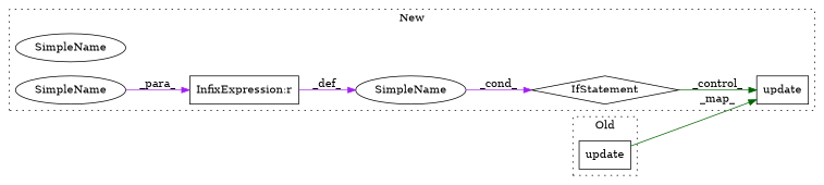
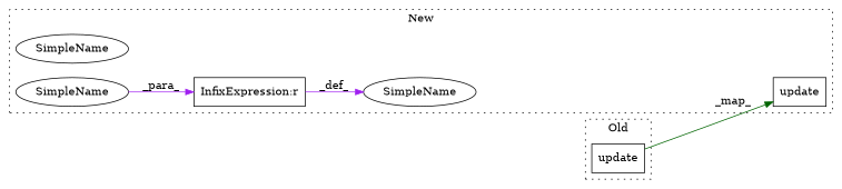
  digraph {
    rankdir=LR
    node [a=42 l="7,1" s=3621 shape=box]
    edge [color=purple]
    n1 [a=32 label=update s="3669,3677"]
    n2 [label=SimpleName shape=ellipse l="" s=""]
-   n3 [a=25 l="4,2" label=IfStatement s="3617,3635" shape=diamond]
    n4 [a=27 l=3 label="InfixExpression:r" s=3622]
    n5 [l=1 label=SimpleName shape=ellipse]
    n6 [l=1 label=SimpleName shape=ellipse]
    n7 [a=32 label=update s="3611,3619"]
    subgraph cluster_1 {
      label=New
      style=dotted
      n1
      n2
-     n3
      n4
      n5
      n6
    }
    subgraph cluster_2 {
      label=Old
      style=dotted
      n7
    }
-   n2 -> n3 [label=_cond_]
-   n3 -> n1 [label=_control_ color=darkgreen]
    n4 -> n2 [label=_def_]
    n6 -> n4 [label=_para_]
    n7 -> n1 [label=_map_ color=darkgreen]
  }
